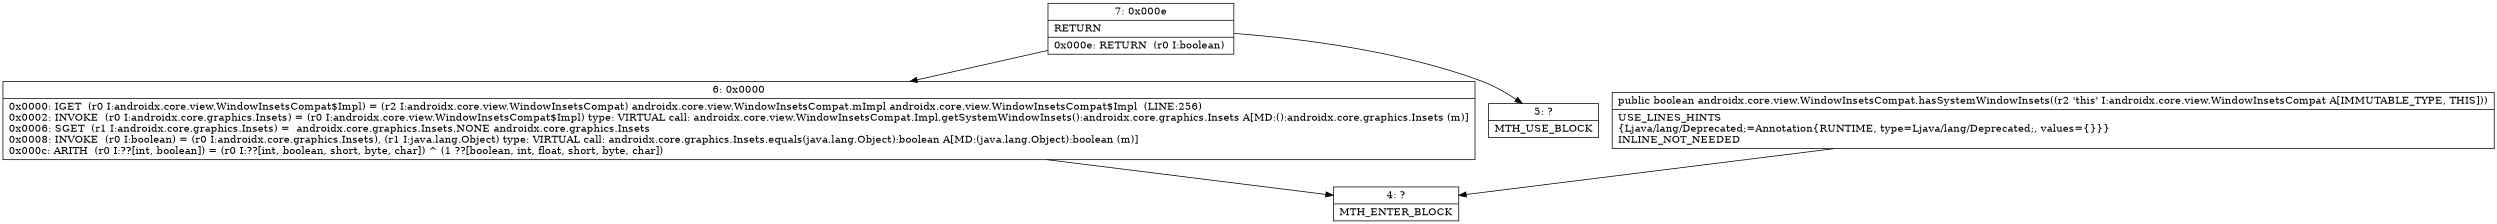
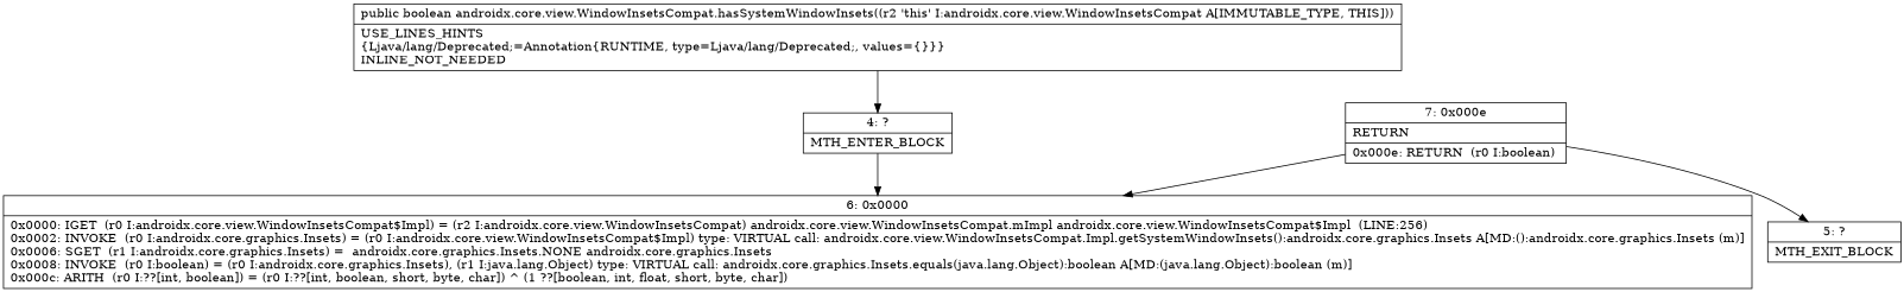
  digraph {
    fontname="DejaVu Serif"
    node [fontname="DejaVu Serif" shape=record]
    edge [fontname="DejaVu Serif"]
    n1 [label="{4\:\ ?|MTH_ENTER_BLOCK\l}"]
    n2 [label="{6\:\ 0x0000|0x0000: IGET  (r0 I:androidx.core.view.WindowInsetsCompat$Impl) = (r2 I:androidx.core.view.WindowInsetsCompat) androidx.core.view.WindowInsetsCompat.mImpl androidx.core.view.WindowInsetsCompat$Impl  (LINE:256)\l0x0002: INVOKE  (r0 I:androidx.core.graphics.Insets) = (r0 I:androidx.core.view.WindowInsetsCompat$Impl) type: VIRTUAL call: androidx.core.view.WindowInsetsCompat.Impl.getSystemWindowInsets():androidx.core.graphics.Insets A[MD:():androidx.core.graphics.Insets (m)]\l0x0006: SGET  (r1 I:androidx.core.graphics.Insets) =  androidx.core.graphics.Insets.NONE androidx.core.graphics.Insets \l0x0008: INVOKE  (r0 I:boolean) = (r0 I:androidx.core.graphics.Insets), (r1 I:java.lang.Object) type: VIRTUAL call: androidx.core.graphics.Insets.equals(java.lang.Object):boolean A[MD:(java.lang.Object):boolean (m)]\l0x000c: ARITH  (r0 I:??[int, boolean]) = (r0 I:??[int, boolean, short, byte, char]) ^ (1 ??[boolean, int, float, short, byte, char]) \l}"]
    n3 [label="{7\:\ 0x000e|RETURN\l|0x000e: RETURN  (r0 I:boolean) \l}"]
-   n4 [label="{5\:\ ?|MTH_USE_BLOCK\l}"]
+   n4 [label="{5\:\ ?|MTH_EXIT_BLOCK\l}"]
    n5 [label="{public boolean androidx.core.view.WindowInsetsCompat.hasSystemWindowInsets((r2 'this' I:androidx.core.view.WindowInsetsCompat A[IMMUTABLE_TYPE, THIS]))  | USE_LINES_HINTS\l\{Ljava\/lang\/Deprecated;=Annotation\{RUNTIME, type=Ljava\/lang\/Deprecated;, values=\{\}\}\}\lINLINE_NOT_NEEDED\l}"]
-   n2 -> n1
+   n1 -> n2
    n3 -> n2
    n3 -> n4
    n5 -> n1
  }
